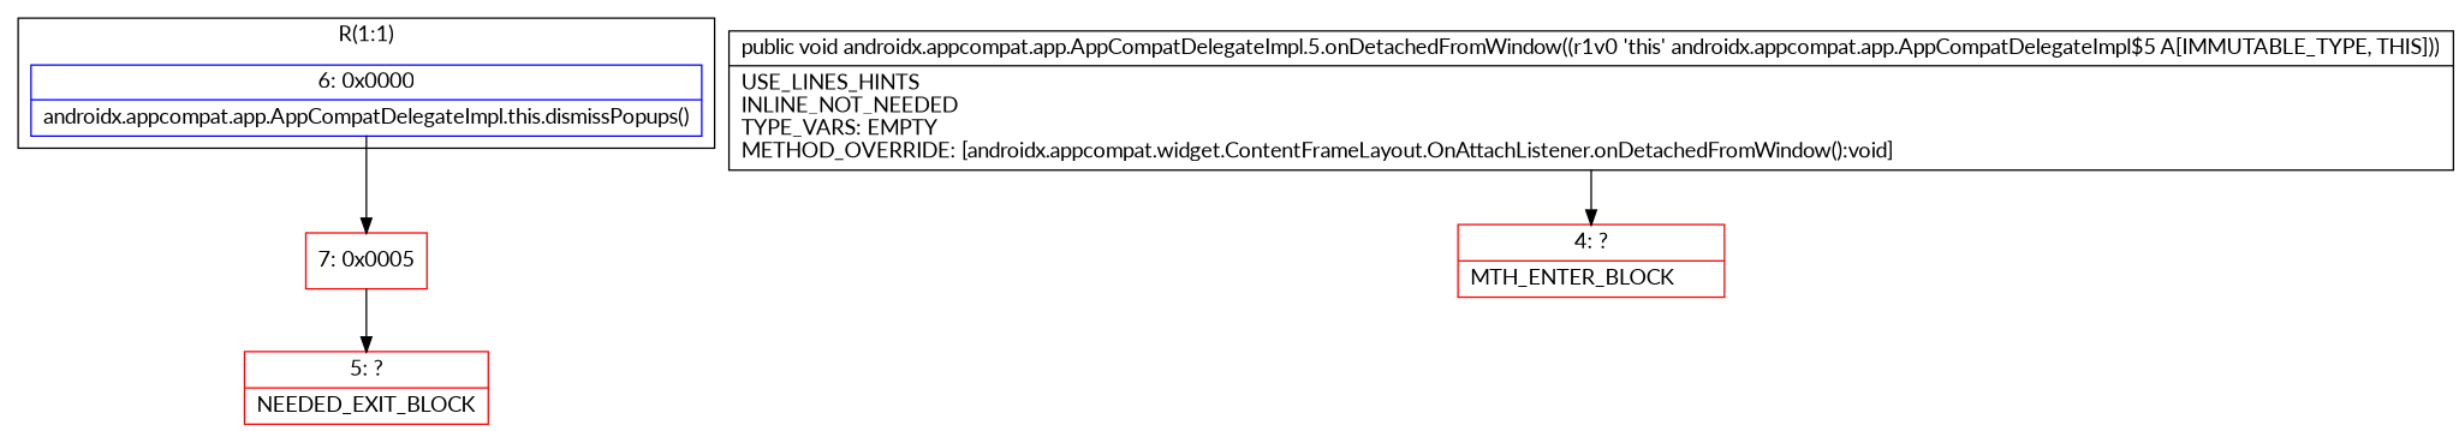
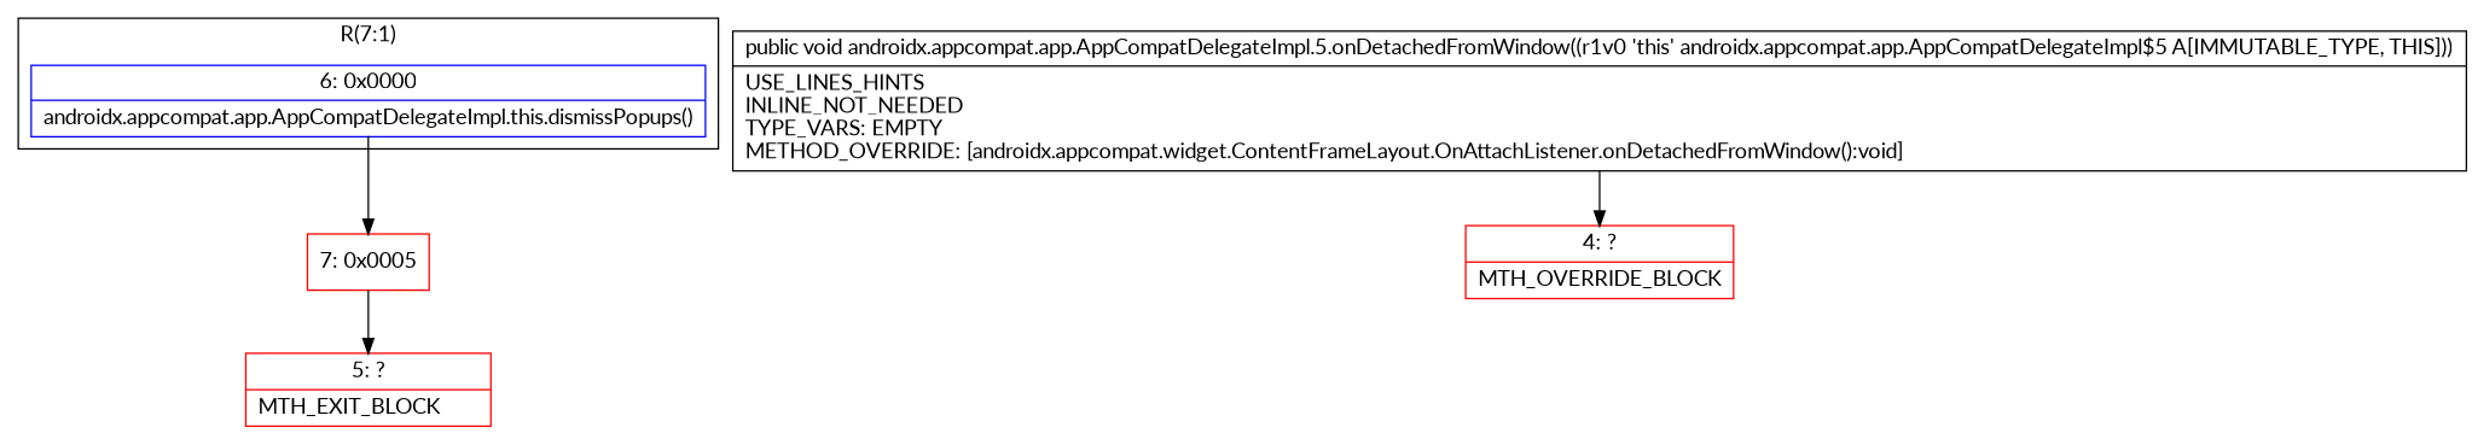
  digraph {
    fontname=Lato
    node [color=red fontname=Lato shape=record]
    edge [fontname=Lato]
    n1 [color=blue label="{6\:\ 0x0000|androidx.appcompat.app.AppCompatDelegateImpl.this.dismissPopups()\l}"]
    n2 [label="{7\:\ 0x0005}"]
-   n3 [label="{5\:\ ?|NEEDED_EXIT_BLOCK\l}"]
-   n4 [label="{4\:\ ?|MTH_ENTER_BLOCK\l}"]
+   n3 [label="{5\:\ ?|MTH_EXIT_BLOCK\l}"]
+   n4 [label="{4\:\ ?|MTH_OVERRIDE_BLOCK\l}"]
    n5 [label="{public void androidx.appcompat.app.AppCompatDelegateImpl.5.onDetachedFromWindow((r1v0 'this' androidx.appcompat.app.AppCompatDelegateImpl$5 A[IMMUTABLE_TYPE, THIS]))  | USE_LINES_HINTS\lINLINE_NOT_NEEDED\lTYPE_VARS: EMPTY\lMETHOD_OVERRIDE: [androidx.appcompat.widget.ContentFrameLayout.OnAttachListener.onDetachedFromWindow():void]\l}" color=""]
    subgraph cluster_1 {
-     label="R(1:1)"
+     label="R(7:1)"
      n1
    }
    n1 -> n2
    n2 -> n3
    n5 -> n4
  }
